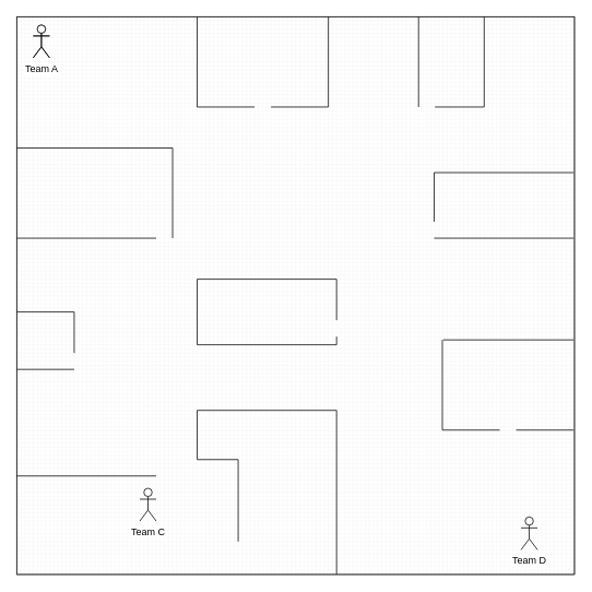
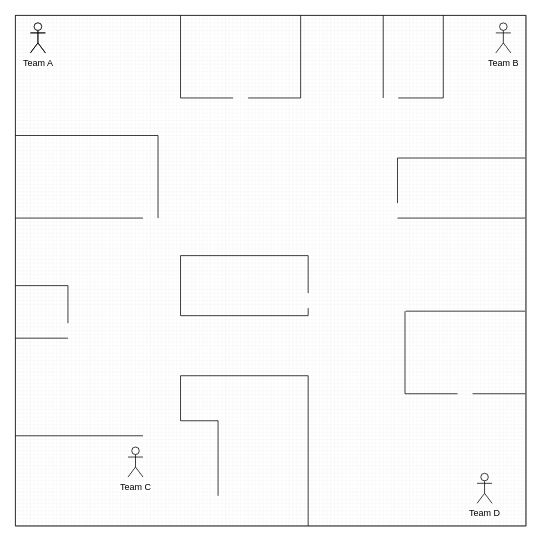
  <mxCell id="0" />
  <mxCell id="1" parent="0" />
  <mxCell id="2" value="" style="whiteSpace=wrap;html=1;aspect=fixed;" parent="1" vertex="1"><mxGeometry x="20" y="20" width="680" height="680" as="geometry" /></mxCell>
  <mxCell id="3" value="" style="verticalLabelPosition=bottom;verticalAlign=top;html=1;shape=mxgraph.basic.patternFillRect;fillStyle=grid;step=5;fillStrokeWidth=0.2;fillStrokeColor=#dddddd;" parent="1" vertex="1"><mxGeometry x="20" y="20" width="680" height="680" as="geometry" /></mxCell>
  <mxCell id="4" value="" style="endArrow=none;html=1;" parent="1" edge="1"><mxGeometry width="50" height="50" relative="1" as="geometry"><mxPoint x="20" y="180" as="sourcePoint" /><mxPoint x="210" y="180" as="targetPoint" /></mxGeometry></mxCell>
  <mxCell id="5" value="" style="endArrow=none;html=1;" parent="1" edge="1"><mxGeometry width="50" height="50" relative="1" as="geometry"><mxPoint x="210" y="180" as="sourcePoint" /><mxPoint x="210" y="290" as="targetPoint" /></mxGeometry></mxCell>
  <mxCell id="6" value="" style="endArrow=none;html=1;" parent="1" edge="1"><mxGeometry width="50" height="50" relative="1" as="geometry"><mxPoint x="20" y="290" as="sourcePoint" /><mxPoint x="190" y="290" as="targetPoint" /></mxGeometry></mxCell>
  <mxCell id="7" value="Team A" style="shape=umlActor;verticalLabelPosition=bottom;labelBackgroundColor=#ffffff;verticalAlign=top;html=1;outlineConnect=0;" parent="1" vertex="1"><mxGeometry x="40" y="30" width="20" height="40" as="geometry" /></mxCell>
  <mxCell id="8" value="Team A" style="shape=umlActor;verticalLabelPosition=bottom;labelBackgroundColor=#ffffff;verticalAlign=top;html=1;outlineConnect=0;" parent="1" vertex="1"><mxGeometry x="40" y="30" width="20" height="40" as="geometry" /></mxCell>
+ <mxCell id="9" value="Team B" style="shape=umlActor;verticalLabelPosition=bottom;labelBackgroundColor=#ffffff;verticalAlign=top;html=1;outlineConnect=0;" parent="1" vertex="1"><mxGeometry x="660" y="30" width="20" height="40" as="geometry" /></mxCell>
  <mxCell id="10" value="Team C" style="shape=umlActor;verticalLabelPosition=bottom;labelBackgroundColor=#ffffff;verticalAlign=top;html=1;outlineConnect=0;" parent="1" vertex="1"><mxGeometry x="170" y="595" width="20" height="40" as="geometry" /></mxCell>
  <mxCell id="11" value="Team D" style="shape=umlActor;verticalLabelPosition=bottom;labelBackgroundColor=#ffffff;verticalAlign=top;html=1;outlineConnect=0;" parent="1" vertex="1"><mxGeometry x="635" y="630" width="20" height="40" as="geometry" /></mxCell>
  <mxCell id="12" value="" style="endArrow=none;html=1;" parent="1" edge="1"><mxGeometry width="50" height="50" relative="1" as="geometry"><mxPoint x="240" y="340" as="sourcePoint" /><mxPoint x="410" y="340" as="targetPoint" /></mxGeometry></mxCell>
  <mxCell id="13" value="" style="endArrow=none;html=1;" parent="1" edge="1"><mxGeometry width="50" height="50" relative="1" as="geometry"><mxPoint x="240" y="420" as="sourcePoint" /><mxPoint x="410" y="420" as="targetPoint" /></mxGeometry></mxCell>
  <mxCell id="14" value="" style="endArrow=none;html=1;" parent="1" edge="1"><mxGeometry width="50" height="50" relative="1" as="geometry"><mxPoint x="410" y="340" as="sourcePoint" /><mxPoint x="410" y="390" as="targetPoint" /></mxGeometry></mxCell>
  <mxCell id="15" value="" style="endArrow=none;html=1;" parent="1" edge="1"><mxGeometry width="50" height="50" relative="1" as="geometry"><mxPoint x="410" y="410" as="sourcePoint" /><mxPoint x="410" y="420" as="targetPoint" /></mxGeometry></mxCell>
  <mxCell id="16" value="" style="endArrow=none;html=1;" parent="1" edge="1"><mxGeometry width="50" height="50" relative="1" as="geometry"><mxPoint x="240" y="340" as="sourcePoint" /><mxPoint x="240" y="420" as="targetPoint" /></mxGeometry></mxCell>
  <mxCell id="17" value="" style="endArrow=none;html=1;" parent="1" edge="1"><mxGeometry width="50" height="50" relative="1" as="geometry"><mxPoint x="20" y="580" as="sourcePoint" /><mxPoint x="190" y="580" as="targetPoint" /></mxGeometry></mxCell>
  <mxCell id="18" value="" style="endArrow=none;html=1;" parent="1" edge="1"><mxGeometry width="50" height="50" relative="1" as="geometry"><mxPoint x="240" y="20" as="sourcePoint" /><mxPoint x="240" y="130" as="targetPoint" /></mxGeometry></mxCell>
  <mxCell id="19" value="" style="endArrow=none;html=1;" parent="1" edge="1"><mxGeometry width="50" height="50" relative="1" as="geometry"><mxPoint x="400" y="20" as="sourcePoint" /><mxPoint x="400" y="130" as="targetPoint" /></mxGeometry></mxCell>
  <mxCell id="20" value="" style="endArrow=none;html=1;" parent="1" edge="1"><mxGeometry width="50" height="50" relative="1" as="geometry"><mxPoint x="240" y="130" as="sourcePoint" /><mxPoint x="310" y="130" as="targetPoint" /></mxGeometry></mxCell>
  <mxCell id="21" value="" style="endArrow=none;html=1;" parent="1" edge="1"><mxGeometry width="50" height="50" relative="1" as="geometry"><mxPoint x="330" y="130" as="sourcePoint" /><mxPoint x="400" y="130" as="targetPoint" /></mxGeometry></mxCell>
  <mxCell id="22" value="" style="endArrow=none;html=1;" parent="1" edge="1"><mxGeometry width="50" height="50" relative="1" as="geometry"><mxPoint x="590" y="20" as="sourcePoint" /><mxPoint x="590" y="130" as="targetPoint" /></mxGeometry></mxCell>
  <mxCell id="23" value="" style="endArrow=none;html=1;" parent="1" edge="1"><mxGeometry width="50" height="50" relative="1" as="geometry"><mxPoint x="510" y="20" as="sourcePoint" /><mxPoint x="510" y="130" as="targetPoint" /></mxGeometry></mxCell>
  <mxCell id="24" value="" style="endArrow=none;html=1;" parent="1" edge="1"><mxGeometry width="50" height="50" relative="1" as="geometry"><mxPoint x="530" y="130" as="sourcePoint" /><mxPoint x="590" y="130" as="targetPoint" /></mxGeometry></mxCell>
  <mxCell id="25" value="" style="endArrow=none;html=1;" parent="1" edge="1"><mxGeometry width="50" height="50" relative="1" as="geometry"><mxPoint x="529" y="210" as="sourcePoint" /><mxPoint x="699" y="210" as="targetPoint" /></mxGeometry></mxCell>
  <mxCell id="26" value="" style="endArrow=none;html=1;" parent="1" edge="1"><mxGeometry width="50" height="50" relative="1" as="geometry"><mxPoint x="529" y="290" as="sourcePoint" /><mxPoint x="699" y="290" as="targetPoint" /></mxGeometry></mxCell>
  <mxCell id="27" value="" style="endArrow=none;html=1;" parent="1" edge="1"><mxGeometry width="50" height="50" relative="1" as="geometry"><mxPoint x="529" y="210" as="sourcePoint" /><mxPoint x="529" y="270" as="targetPoint" /></mxGeometry></mxCell>
  <mxCell id="28" value="" style="endArrow=none;html=1;" parent="1" edge="1"><mxGeometry width="50" height="50" relative="1" as="geometry"><mxPoint x="539" y="414" as="sourcePoint" /><mxPoint x="539" y="524" as="targetPoint" /></mxGeometry></mxCell>
  <mxCell id="29" value="" style="endArrow=none;html=1;" parent="1" edge="1"><mxGeometry width="50" height="50" relative="1" as="geometry"><mxPoint x="699" y="414" as="sourcePoint" /><mxPoint x="540" y="414" as="targetPoint" /></mxGeometry></mxCell>
  <mxCell id="30" value="" style="endArrow=none;html=1;" parent="1" edge="1"><mxGeometry width="50" height="50" relative="1" as="geometry"><mxPoint x="539" y="524" as="sourcePoint" /><mxPoint x="609" y="524" as="targetPoint" /></mxGeometry></mxCell>
  <mxCell id="31" value="" style="endArrow=none;html=1;" parent="1" edge="1"><mxGeometry width="50" height="50" relative="1" as="geometry"><mxPoint x="629" y="524" as="sourcePoint" /><mxPoint x="699" y="524" as="targetPoint" /></mxGeometry></mxCell>
  <mxCell id="32" value="" style="endArrow=none;html=1;" parent="1" edge="1"><mxGeometry width="50" height="50" relative="1" as="geometry"><mxPoint x="240" y="500" as="sourcePoint" /><mxPoint x="410" y="500" as="targetPoint" /></mxGeometry></mxCell>
  <mxCell id="33" value="" style="endArrow=none;html=1;" parent="1" edge="1"><mxGeometry width="50" height="50" relative="1" as="geometry"><mxPoint x="240" y="500" as="sourcePoint" /><mxPoint x="240" y="560" as="targetPoint" /></mxGeometry></mxCell>
  <mxCell id="34" value="" style="endArrow=none;html=1;" parent="1" edge="1"><mxGeometry width="50" height="50" relative="1" as="geometry"><mxPoint x="410" y="700" as="sourcePoint" /><mxPoint x="410" y="500" as="targetPoint" /></mxGeometry></mxCell>
  <mxCell id="35" value="" style="endArrow=none;html=1;" parent="1" edge="1"><mxGeometry width="50" height="50" relative="1" as="geometry"><mxPoint x="240" y="560" as="sourcePoint" /><mxPoint x="290" y="560" as="targetPoint" /></mxGeometry></mxCell>
  <mxCell id="36" value="" style="endArrow=none;html=1;" parent="1" edge="1"><mxGeometry width="50" height="50" relative="1" as="geometry"><mxPoint x="290" y="660" as="sourcePoint" /><mxPoint x="290" y="560" as="targetPoint" /></mxGeometry></mxCell>
  <mxCell id="37" value="" style="endArrow=none;html=1;" parent="1" edge="1"><mxGeometry width="50" height="50" relative="1" as="geometry"><mxPoint x="20" y="450" as="sourcePoint" /><mxPoint x="90" y="450" as="targetPoint" /></mxGeometry></mxCell>
  <mxCell id="38" value="" style="endArrow=none;html=1;" parent="1" edge="1"><mxGeometry width="50" height="50" relative="1" as="geometry"><mxPoint x="20" y="380" as="sourcePoint" /><mxPoint x="90" y="380" as="targetPoint" /></mxGeometry></mxCell>
  <mxCell id="39" value="" style="endArrow=none;html=1;" parent="1" edge="1"><mxGeometry width="50" height="50" relative="1" as="geometry"><mxPoint x="90" y="380" as="sourcePoint" /><mxPoint x="90" y="430" as="targetPoint" /></mxGeometry></mxCell>
